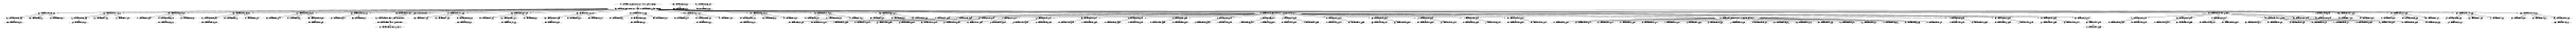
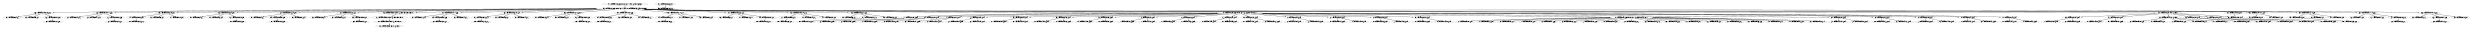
  digraph {
    fontname="DejaVu Sans"
    node [fontname="DejaVu Sans" shape=ellipse]
    edge [color=black fontname="DejaVu Sans" penwidth=3]
    n1 [label="151 .- vigenere:to_pos(79) = 14"]
    n2 [label="20 .- vigenere:isalpha(32) = false"]
    n3 [label="18 .- vigenere:isupper(32) = false"]
    n4 [label="19 .- vigenere:islower(32) = false"]
    n5 [label="129 .- vigenere:from_pos(15) = 80"]
    n6 [label="128 .- vigenere:mod(15, 26) = 15"]
    n7 [label="124 .- vigenere:from_pos(14) = 79"]
    n8 [label="123 .- vigenere:mod(14, 26) = 14"]
    n9 [label="71 .- vigenere:toupper(114) = 82"]
    n10 [label="146 .- vigenere:to_pos(77) = 12"]
    n11 [label="165 .- vigenere:encipher(82, 69) = 86"]
    n12 [label="162 .- vigenere:to_pos(69) = 4"]
    n13 [label="161 .- vigenere:to_pos(82) = 17"]
    n14 [label="164 .- vigenere:from_pos(21) = 86"]
    n15 [label="163 .- vigenere:mod(21, 26) = 21"]
    n16 [label="145 .- vigenere:encipher(79, 77) = 65"]
    n17 [label="141 .- vigenere:to_pos(79) = 14"]
    n18 [label="142 .- vigenere:to_pos(77) = 12"]
    n19 [label="144 .- vigenere:from_pos(26) = 65"]
    n20 [label="143 .- vigenere:mod(26, 26) = 0"]
    n21 [label="188 .- vigenere:mod(26, 26) = 0"]
    n22 [label="87 .- vigenere:islower(109) = true"]
    n23 [label="106 .- vigenere:to_pos(65) = 0"]
    n24 [label="93 .- vigenere:islower(110) = true"]
    n25 [label="84 .- vigenere:islower(101) = true"]
    n26 [label="131 .- vigenere:to_pos(75) = 10"]
    n27 [label="189 .- vigenere:from_pos(26) = 65"]
    n28 [label="99 .- vigenere:toupper(110) = 78"]
    n29 [label="68 .- vigenere:toupper(109) = 77"]
    n30 [label="48 .- vigenere:isupper(100) = false"]
    n31 [label="180 .- vigenere:encipher(68, 78) = 81"]
    n32 [label="179 .- vigenere:from_pos(16) = 81"]
    n33 [label="176 .- vigenere:to_pos(68) = 3"]
    n34 [label="177 .- vigenere:to_pos(78) = 13"]
    n35 [label="178 .- vigenere:mod(16, 26) = 16"]
    n36 [label="94 .- vigenere:isalpha(110) = true"]
    n37 [label="92 .- vigenere:isupper(110) = false"]
    n38 [label="174 .- vigenere:from_pos(36) = 75"]
    n39 [label="173 .- vigenere:mod(36, 26) = 10"]
    n40 [label="8 .- vigenere:isalpha(116) = true"]
    n41 [label="7 .- vigenere:islower(116) = true"]
    n42 [label="6 .- vigenere:isupper(116) = false"]
    n43 [label="77 .- vigenere:toupper(110) = 78"]
    n44 [label="28 .- vigenere:islower(109) = true"]
    n45 [label="54 .- vigenere:isupper(119) = false"]
    n46 [label="158 .- vigenere:mod(28, 26) = 2"]
    n47 [label="115 .- vigenere:encipher(84, 69) = 88"]
    n48 [label="112 .- vigenere:to_pos(69) = 4"]
    n49 [label="111 .- vigenere:to_pos(84) = 19"]
    n50 [label="114 .- vigenere:from_pos(23) = 88"]
    n51 [label="113 .- vigenere:mod(23, 26) = 23"]
    n52 [label="34 .- vigenere:islower(114) = true"]
    n53 [label="75 .- vigenere:toupper(97) = 65"]
    n54 [label="119 .- vigenere:from_pos(31) = 70"]
    n55 [label="118 .- vigenere:mod(31, 26) = 5"]
    n56 [label="140 .- vigenere:encipher(84, 69) = 88"]
    n57 [label="137 .- vigenere:to_pos(69) = 4"]
    n58 [label="139 .- vigenere:from_pos(23) = 88"]
    n59 [label="136 .- vigenere:to_pos(84) = 19"]
    n60 [label="138 .- vigenere:mod(23, 26) = 23"]
    n61 [label="2 .- vigenere:isalpha(65) = true"]
    n62 [label="1 .- vigenere:islower(65) = false"]
    n63 [label="0 .- vigenere:isupper(65) = true"]
    n64 [label="90 .- vigenere:islower(111) = true"]
    n65 [label="194 .- vigenere:from_pos(25) = 90"]
-   n66 [label="193 .- isalpha:mod(25, 26) = 25"]
+   n66 [label="193 .- vigenere:mod(25, 26) = 25"]
    n67 [label="132 .- vigenere:to_pos(76) = 11"]
    n68 [label="66 .- vigenere:toupper(116) = 84"]
    n69 [label="160 .- vigenere:encipher(82, 76) = 67"]
    n70 [label="156 .- vigenere:to_pos(82) = 17"]
    n71 [label="157 .- vigenere:to_pos(76) = 11"]
    n72 [label="159 .- vigenere:from_pos(28) = 67"]
    n73 [label="14 .- vigenere:isalpha(99) = true"]
    n74 [label="12 .- vigenere:isupper(99) = false"]
    n75 [label="13 .- vigenere:islower(99) = true"]
    n76 [label="105 .- vigenere:cycle_to(18, \"LEMON\") = \"LEMONLEMONLEMONLEMON\""]
    n77 [label="104 .- vigenere:cycle_to(13, \"LEMON\") = \"LEMONLEMONLEMON\""]
    n78 [label="103 .- vigenere:cycle_to(8, \"LEMON\") = \"LEMONLEMON\""]
    n79 [label="85 .- vigenere:isalpha(101) = true"]
    n80 [label="83 .- vigenere:isupper(101) = false"]
    n81 [label="74 .- vigenere:toupper(100) = 68"]
    n82 [label="191 .- vigenere:to_pos(78) = 13"]
    n83 [label="117 .- vigenere:to_pos(77) = 12"]
    n84 [label="86 .- vigenere:isupper(109) = false"]
    n85 [label="43 .- vigenere:islower(119) = true"]
    n86 [label="27 .- vigenere:isupper(109) = false"]
    n87 [label="73 .- vigenere:toupper(119) = 87"]
    n88 [label="36 .- vigenere:isupper(114) = false"]
    n89 [label="107 .- vigenere:to_pos(76) = 11"]
    n90 [label="4 .- vigenere:islower(116) = true"]
    n91 [label="186 .- vigenere:to_pos(87) = 22"]
    n92 [label="38 .- vigenere:isalpha(114) = true"]
    n93 [label="37 .- vigenere:islower(114) = true"]
    n94 [label="31 .- vigenere:islower(111) = true"]
    n95 [label="108 .- vigenere:mod(11, 26) = 11"]
    n96 [label="62 .- vigenere:toupper(116) = 84"]
    n97 [label="181 .- vigenere:to_pos(65) = 0"]
    n98 [label="51 .- vigenere:isupper(97) = false"]
    n99 [label="80 .- vigenere:isupper(108) = false"]
    n100 [label="109 .- vigenere:from_pos(11) = 76"]
    n101 [label="56 .- vigenere:isalpha(119) = true"]
    n102 [label="55 .- vigenere:islower(119) = true"]
    n103 [label="121 .- vigenere:to_pos(65) = 0"]
    n104 [label="102 .- vigenere:cycle_to(3, \"LEMON\") = \"LEMON\""]
    n105 [label="49 .- vigenere:islower(100) = true"]
    n106 [label="134 .- vigenere:from_pos(21) = 86"]
    n107 [label="133 .- vigenere:mod(21, 26) = 21"]
    n108 [label="82 .- vigenere:isalpha(108) = true"]
    n109 [label="81 .- vigenere:islower(108) = true"]
    n110 [label="3 .- vigenere:isupper(116) = false"]
    n111 [label="33 .- vigenere:isupper(114) = false"]
    n112 [label="170 .- vigenere:encipher(79, 77) = 65"]
    n113 [label="167 .- vigenere:to_pos(77) = 12"]
    n114 [label="169 .- vigenere:from_pos(26) = 65"]
    n115 [label="166 .- vigenere:to_pos(79) = 14"]
    n116 [label="168 .- vigenere:mod(26, 26) = 0"]
    n117 [label="41 .- vigenere:isalpha(111) = true"]
    n118 [label="40 .- vigenere:islower(111) = true"]
    n119 [label="39 .- vigenere:isupper(111) = false"]
    n120 [label="89 .- vigenere:isupper(111) = false"]
    n121 [label="5 .- vigenere:isalpha(116) = true"]
    n122 [label="196 .- vigenere:crypt(\"Attack tomorrow dawn\", \"lemon\", fun vigenere:encipher/2) = {error, match_fail}"]
    n123 [label="125 .- vigenere:encipher(65, 79) = 79"]
    n124 [label="135 .- vigenere:encipher(75, 76) = 86"]
    n125 [label="190 .- vigenere:encipher(87, 69) = 65"]
    n126 [label="120 .- vigenere:encipher(84, 77) = 70"]
    n127 [label="110 .- vigenere:encipher(65, 76) = 76"]
    n128 [label="175 .- vigenere:encipher(87, 79) = 75"]
    n129 [label="185 .- vigenere:encipher(65, 76) = 76"]
    n130 [label="79 .- vigenere:normalize(\"Attack tomorrow dawn\") = \"ATTACKTOMORROWDAWN\""]
    n131 [label="101 .- vigenere:normalize(\"lemon\") = \"LEMON\""]
    n132 [label="195 .- vigenere:encipher(78, 77) = 90"]
    n133 [label="130 .- vigenere:encipher(67, 78) = 80"]
    n134 [label="155 .- vigenere:encipher(79, 78) = 66"]
    n135 [label="150 .- vigenere:encipher(77, 79) = 65"]
    n136 [label="122 .- vigenere:to_pos(79) = 14"]
    n137 [label="187 .- vigenere:to_pos(69) = 4"]
    n138 [label="116 .- vigenere:to_pos(84) = 19"]
    n139 [label="172 .- vigenere:to_pos(79) = 14"]
    n140 [label="171 .- vigenere:to_pos(87) = 22"]
    n141 [label="184 .- vigenere:from_pos(11) = 76"]
    n142 [label="182 .- vigenere:to_pos(76) = 11"]
-   n143 [label="32 .- vigenere:encipher(111) = true"]
+   n143 [label="32 .- vigenere:isalpha(111) = true"]
    n144 [label="78 .- vigenere:toupper(\"Attacktomorrowdawn\") = \"ATTACKTOMORROWDAWN\""]
    n145 [label="50 .- vigenere:isalpha(100) = true"]
    n146 [label="35 .- vigenere:isalpha(114) = true"]
    n147 [label="26 .- vigenere:isalpha(111) = true"]
    n148 [label="53 .- vigenere:isalpha(97) = true"]
    n149 [label="11 .- vigenere:isalpha(97) = true"]
    n150 [label="47 .- vigenere:isalpha(32) = false"]
    n151 [label="59 .- vigenere:isalpha(110) = true"]
    n152 [label="17 .- vigenere:isalpha(107) = true"]
    n153 [label="44 .- vigenere:isalpha(119) = true"]
    n154 [label="29 .- vigenere:isalpha(109) = true"]
    n155 [label="23 .- vigenere:isalpha(116) = true"]
    n156 [label="88 .- vigenere:isalpha(109) = true"]
    n157 [label="91 .- vigenere:isalpha(111) = true"]
    n158 [label="100 .- vigenere:toupper(\"lemon\") = \"LEMON\""]
    n159 [label="192 .- vigenere:to_pos(77) = 12"]
    n160 [label="126 .- vigenere:to_pos(67) = 2"]
    n161 [label="127 .- vigenere:to_pos(78) = 13"]
    n162 [label="154 .- vigenere:from_pos(27) = 66"]
    n163 [label="152 .- vigenere:to_pos(78) = 13"]
    n164 [label="147 .- vigenere:to_pos(79) = 14"]
    n165 [label="149 .- vigenere:from_pos(26) = 65"]
    n166 [label="58 .- vigenere:islower(110) = true"]
    n167 [label="30 .- vigenere:isupper(111) = false"]
    n168 [label="16 .- vigenere:islower(107) = true"]
    n169 [label="46 .- vigenere:islower(32) = false"]
    n170 [label="153 .- vigenere:mod(27, 26) = 1"]
    n171 [label="148 .- vigenere:mod(26, 26) = 0"]
    n172 [label="183 .- vigenere:mod(11, 26) = 11"]
    n173 [label="65 .- vigenere:toupper(107) = 75"]
    n174 [label="63 .- vigenere:toupper(97) = 65"]
    n175 [label="76 .- vigenere:toupper(119) = 87"]
    n176 [label="64 .- vigenere:toupper(99) = 67"]
    n177 [label="61 .- vigenere:toupper(116) = 84"]
    n178 [label="60 .- vigenere:toupper(65) = 65"]
    n179 [label="72 .- vigenere:toupper(111) = 79"]
    n180 [label="70 .- vigenere:toupper(114) = 82"]
    n181 [label="69 .- vigenere:toupper(111) = 79"]
    n182 [label="67 .- vigenere:toupper(111) = 79"]
    n183 [label="96 .- vigenere:toupper(101) = 69"]
    n184 [label="9 .- vigenere:isupper(97) = false"]
    n185 [label="10 .- vigenere:islower(97) = true"]
    n186 [label="42 .- vigenere:isupper(119) = false"]
    n187 [label="45 .- vigenere:isupper(32) = false"]
    n188 [label="52 .- vigenere:islower(97) = true"]
    n189 [label="98 .- vigenere:toupper(111) = 79"]
    n190 [label="25 .- vigenere:islower(111) = true"]
    n191 [label="24 .- vigenere:isupper(111) = false"]
    n192 [label="57 .- vigenere:isupper(110) = false"]
    n193 [label="15 .- vigenere:isupper(107) = false"]
    n194 [label="21 .- vigenere:isupper(116) = false"]
    n195 [label="22 .- vigenere:islower(116) = true"]
    n196 [label="97 .- vigenere:toupper(109) = 77"]
    n197 [label="95 .- vigenere:toupper(108) = 76"]
    n198 [label="197 .- vigenere:encrypt(\"Attack tomorrow dawn\", \"lemon\") = {error, match_fail}"]
    n2 -> n3
    n2 -> n4
    n5 -> n6
    n7 -> n8
    n11 -> n12
    n11 -> n13
    n11 -> n14
    n14 -> n15
    n16 -> n17
    n16 -> n18
    n16 -> n19
    n19 -> n20
    n27 -> n21
    n31 -> n32
    n31 -> n33
    n31 -> n34
    n32 -> n35
    n36 -> n24
    n36 -> n37
    n38 -> n39
    n40 -> n41
    n40 -> n42
    n47 -> n48
    n47 -> n49
    n47 -> n50
    n50 -> n51
    n54 -> n55
    n56 -> n57
    n56 -> n58
    n56 -> n59
    n58 -> n60
    n61 -> n62
    n61 -> n63
    n65 -> n66
    n69 -> n70
    n69 -> n71
+   n69 -> n72
    n72 -> n46
    n73 -> n74
    n73 -> n75
    n76 -> n77
    n77 -> n78
    n78 -> n104
    n79 -> n25
    n79 -> n80
    n92 -> n88
    n92 -> n93
    n100 -> n95
    n101 -> n45
    n101 -> n102
    n106 -> n107
    n108 -> n99
    n109 -> n108
    n112 -> n113
    n112 -> n114
    n112 -> n115
    n114 -> n116
    n117 -> n118
    n117 -> n119
    n121 -> n90
    n121 -> n110
    n122 -> n11
    n122 -> n16
    n122 -> n31
    n122 -> n47
    n122 -> n56
    n122 -> n69
    n122 -> n76
    n122 -> n112
    n122 -> n123
    n122 -> n124
    n122 -> n125
    n122 -> n126
    n122 -> n127
    n122 -> n128
    n122 -> n129
    n122 -> n130
    n122 -> n131
    n122 -> n132
    n122 -> n133
    n122 -> n134
    n122 -> n135
    n123 -> n7
    n123 -> n103
    n123 -> n136
    n124 -> n26
    n124 -> n67
    n124 -> n106
    n125 -> n27
    n125 -> n91
    n125 -> n137
    n126 -> n54
    n126 -> n83
    n126 -> n138
    n127 -> n23
    n127 -> n89
    n127 -> n100
    n128 -> n38
    n128 -> n139
    n128 -> n140
    n129 -> n97
    n129 -> n141
    n129 -> n142
    n130 -> n2
    n130 -> n40
    n130 -> n61
    n130 -> n73
    n130 -> n92
    n130 -> n101
    n130 -> n117
    n130 -> n121
    n130 -> n143
    n130 -> n144
    n130 -> n145
    n130 -> n146
    n130 -> n147
    n130 -> n148
    n130 -> n149
    n130 -> n150
    n130 -> n151
    n130 -> n152
    n130 -> n153
    n130 -> n154
    n130 -> n155
    n131 -> n36
    n131 -> n79
    n131 -> n108
    n131 -> n156
    n131 -> n157
    n131 -> n158
    n132 -> n82
    n132 -> n159
    n133 -> n5
    n133 -> n160
    n133 -> n161
    n134 -> n1
    n134 -> n162
    n134 -> n163
    n135 -> n10
    n135 -> n164
    n135 -> n165
    n141 -> n172
    n143 -> n94
    n143 -> n167
    n144 -> n9
    n144 -> n29
    n144 -> n43
    n144 -> n53
    n144 -> n68
    n144 -> n81
    n144 -> n87
    n144 -> n96
    n144 -> n173
    n144 -> n174
    n144 -> n175
    n144 -> n176
    n144 -> n177
    n144 -> n178
    n144 -> n179
    n144 -> n180
    n144 -> n181
    n144 -> n182
    n145 -> n30
    n145 -> n105
    n146 -> n52
    n146 -> n111
    n147 -> n190
    n147 -> n191
-   n188 -> n98
+   n148 -> n98
    n148 -> n188
    n149 -> n184
    n149 -> n185
    n150 -> n169
    n150 -> n187
    n151 -> n166
    n151 -> n192
    n152 -> n168
    n152 -> n193
    n153 -> n85
    n153 -> n186
    n154 -> n44
    n154 -> n86
    n155 -> n194
    n155 -> n195
    n156 -> n22
    n156 -> n84
    n157 -> n64
    n157 -> n120
    n158 -> n28
    n158 -> n183
    n158 -> n189
    n158 -> n196
    n158 -> n197
    n162 -> n170
    n165 -> n171
    n198 -> n122
  }
